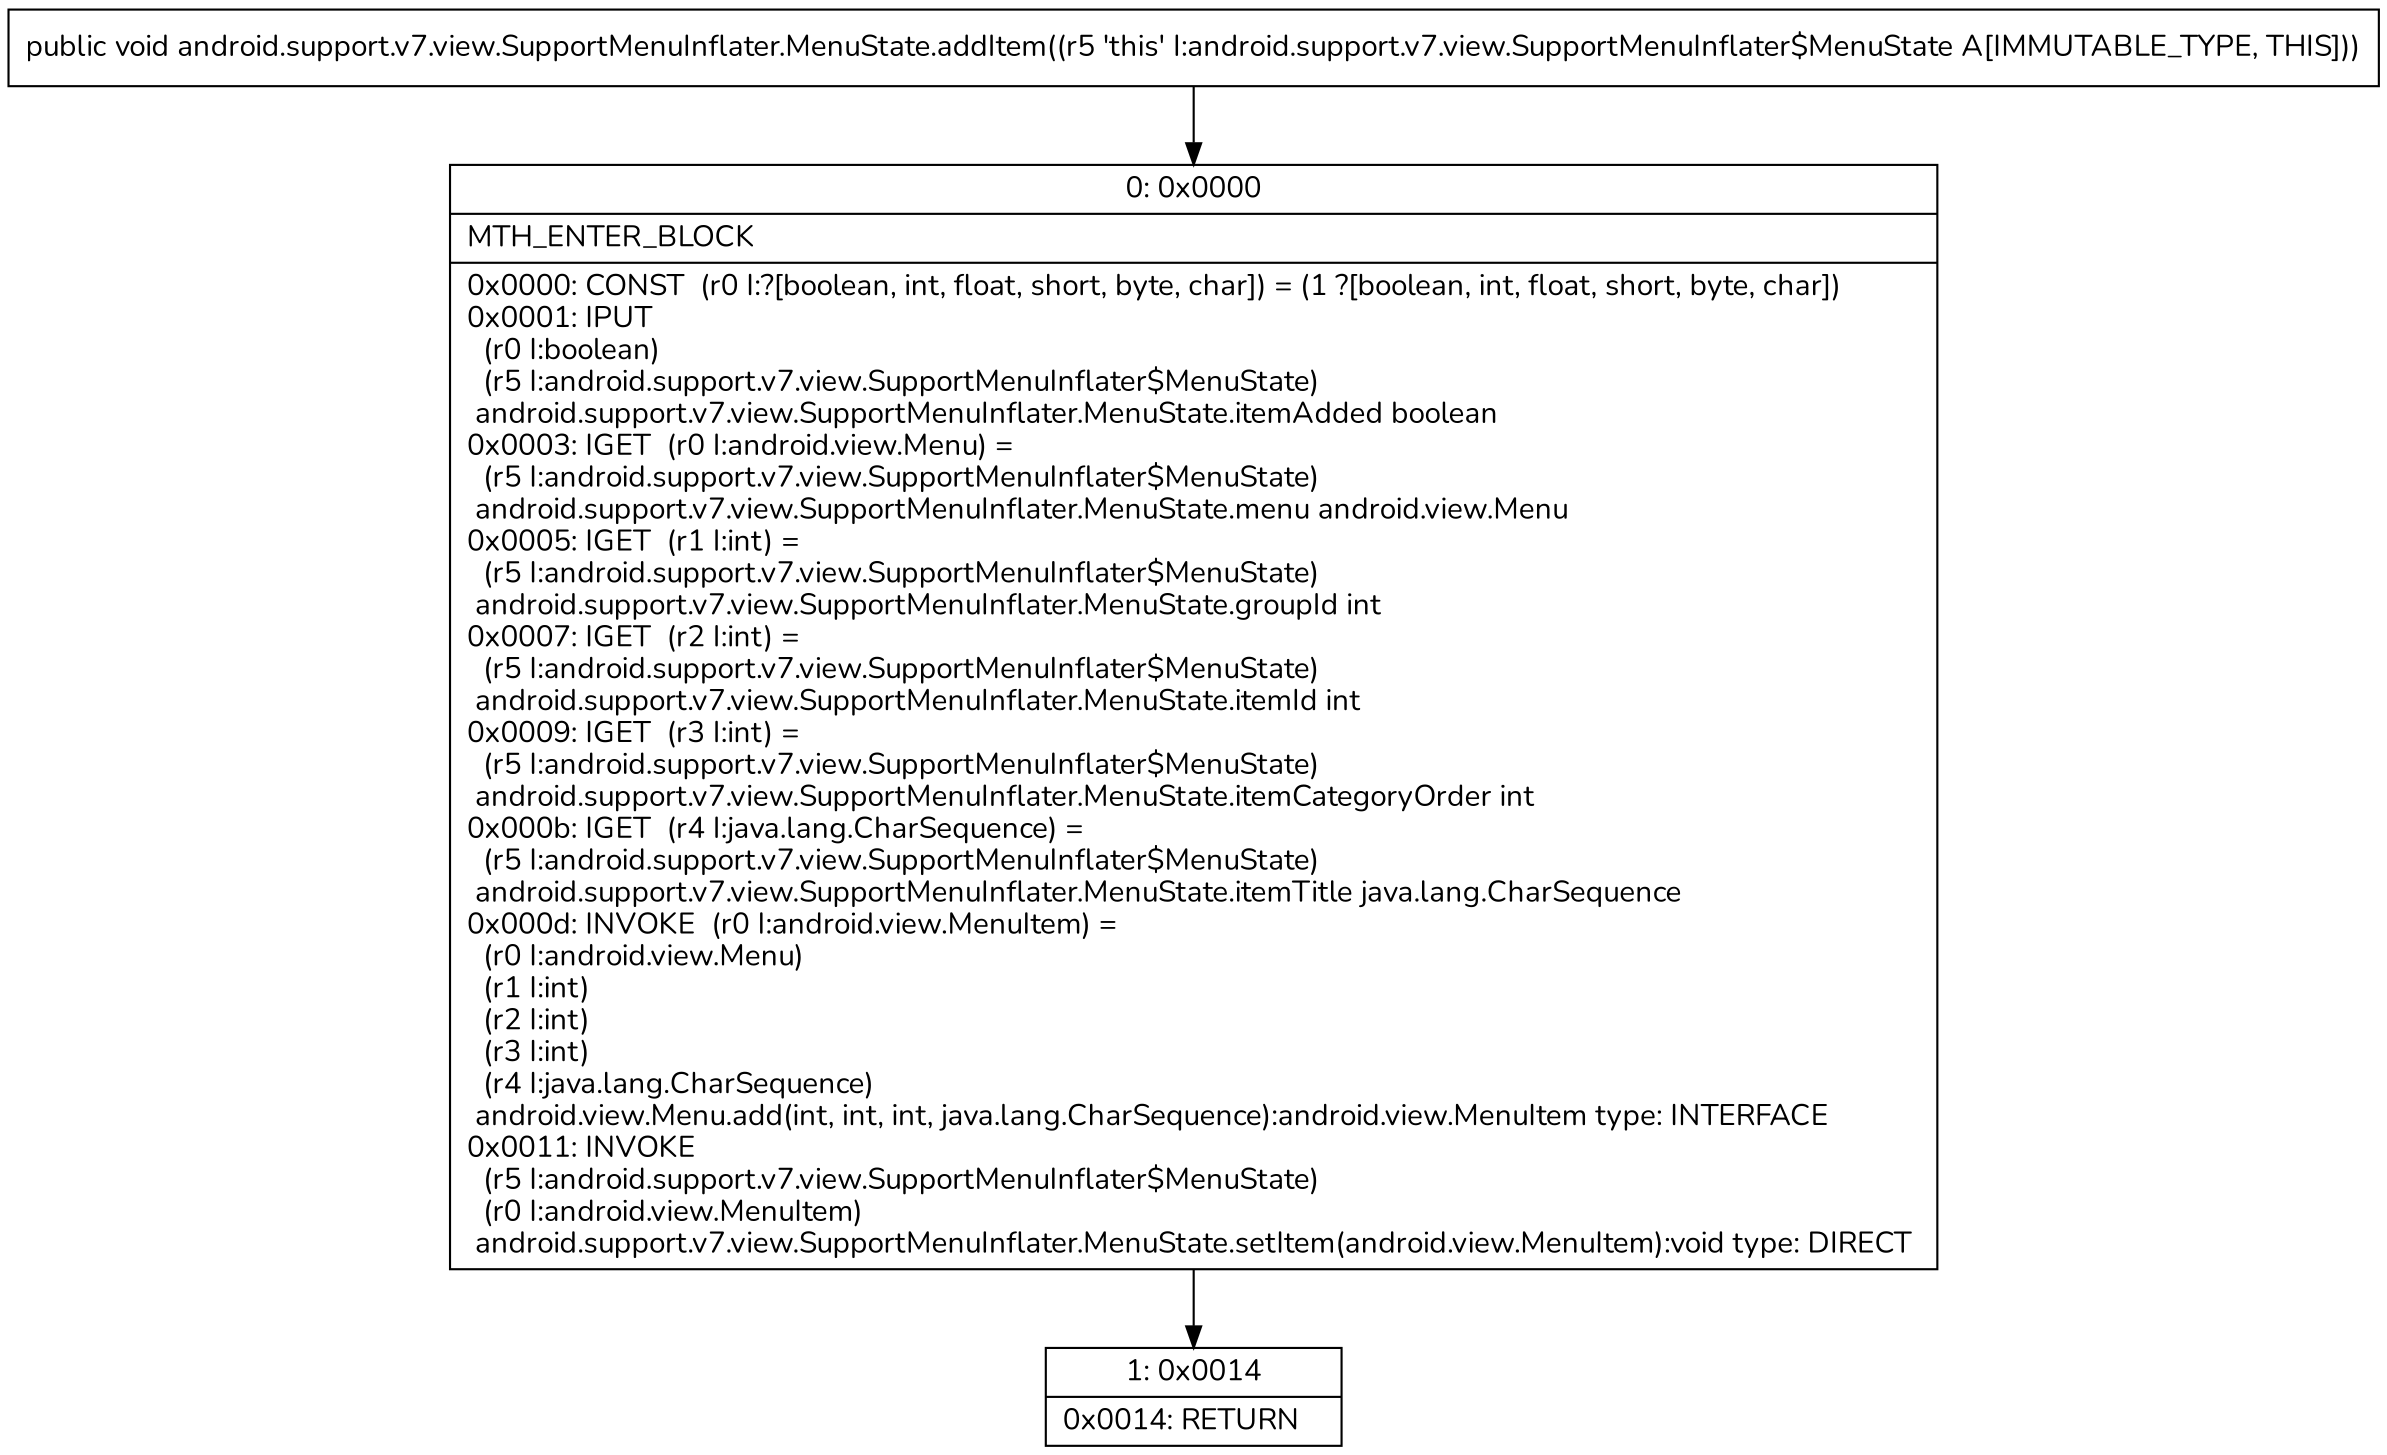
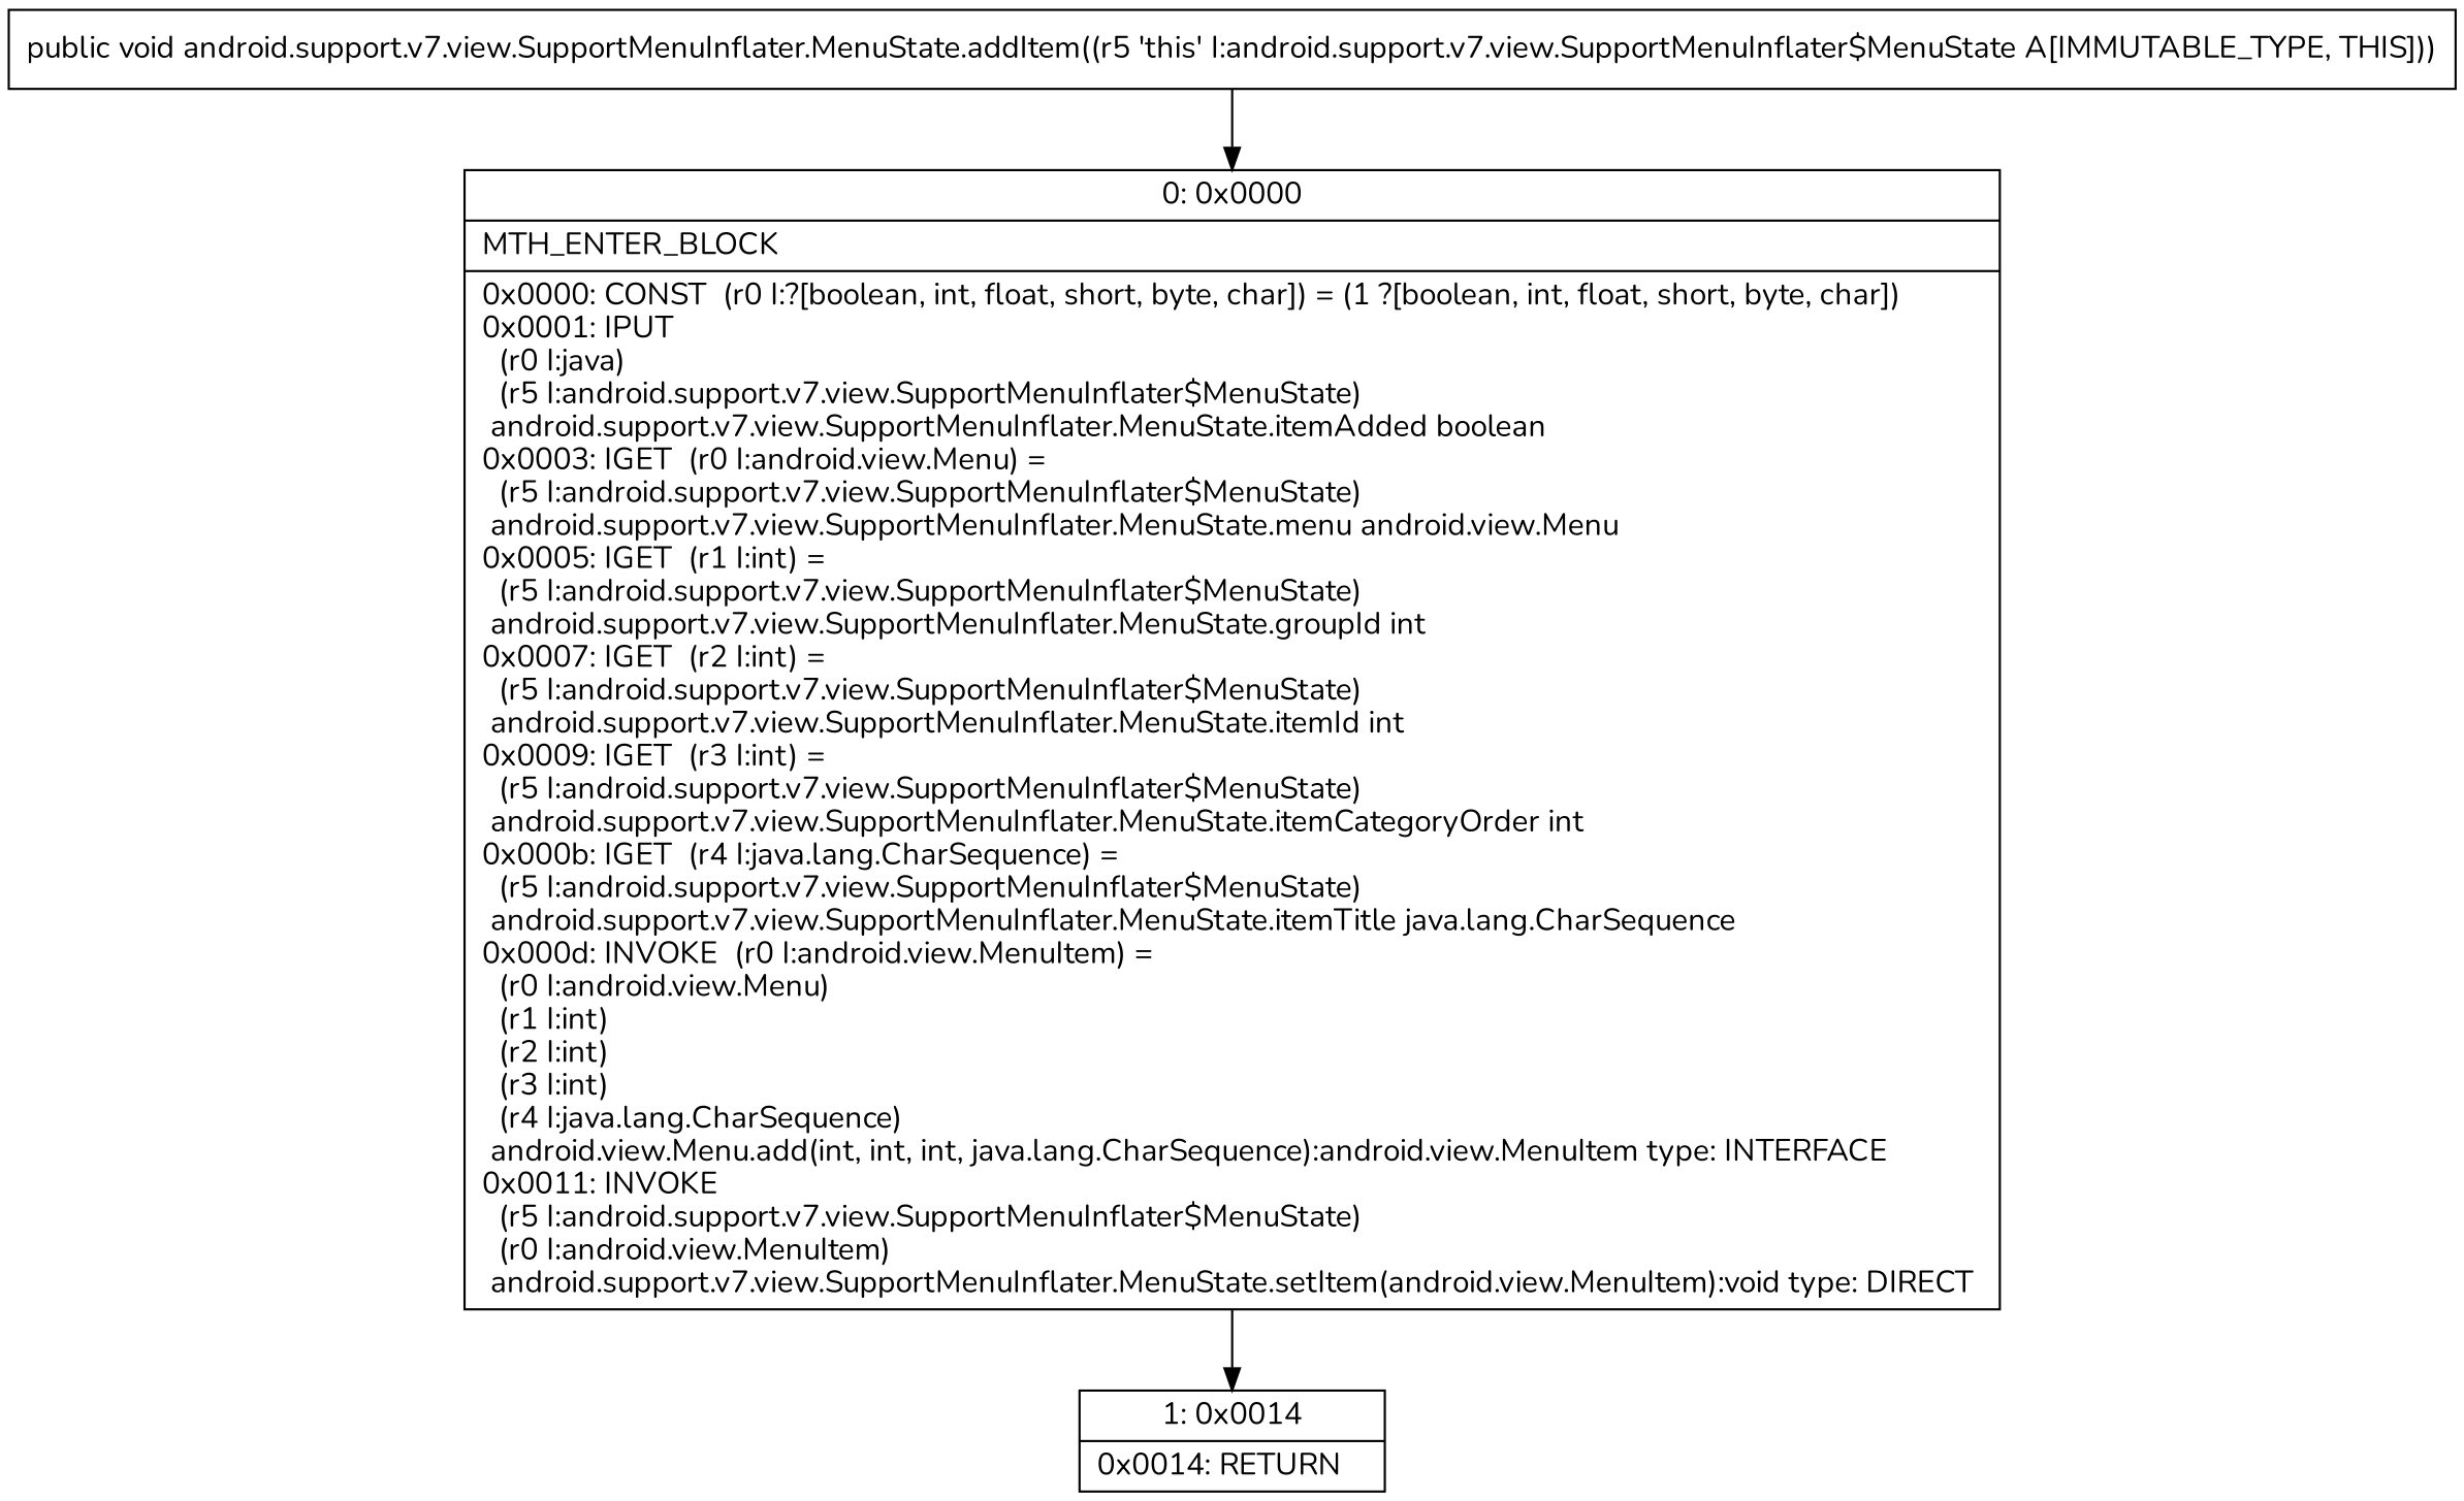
  digraph {
    fontname=Nunito
    node [shape=record fontname=Nunito]
    edge [fontname=Nunito]
-   n1 [label="{0\:\ 0x0000|MTH_ENTER_BLOCK\l|0x0000: CONST  (r0 I:?[boolean, int, float, short, byte, char]) = (1 ?[boolean, int, float, short, byte, char]) \l0x0001: IPUT  \l  (r0 I:boolean)\l  (r5 I:android.support.v7.view.SupportMenuInflater$MenuState)\l android.support.v7.view.SupportMenuInflater.MenuState.itemAdded boolean \l0x0003: IGET  (r0 I:android.view.Menu) = \l  (r5 I:android.support.v7.view.SupportMenuInflater$MenuState)\l android.support.v7.view.SupportMenuInflater.MenuState.menu android.view.Menu \l0x0005: IGET  (r1 I:int) = \l  (r5 I:android.support.v7.view.SupportMenuInflater$MenuState)\l android.support.v7.view.SupportMenuInflater.MenuState.groupId int \l0x0007: IGET  (r2 I:int) = \l  (r5 I:android.support.v7.view.SupportMenuInflater$MenuState)\l android.support.v7.view.SupportMenuInflater.MenuState.itemId int \l0x0009: IGET  (r3 I:int) = \l  (r5 I:android.support.v7.view.SupportMenuInflater$MenuState)\l android.support.v7.view.SupportMenuInflater.MenuState.itemCategoryOrder int \l0x000b: IGET  (r4 I:java.lang.CharSequence) = \l  (r5 I:android.support.v7.view.SupportMenuInflater$MenuState)\l android.support.v7.view.SupportMenuInflater.MenuState.itemTitle java.lang.CharSequence \l0x000d: INVOKE  (r0 I:android.view.MenuItem) = \l  (r0 I:android.view.Menu)\l  (r1 I:int)\l  (r2 I:int)\l  (r3 I:int)\l  (r4 I:java.lang.CharSequence)\l android.view.Menu.add(int, int, int, java.lang.CharSequence):android.view.MenuItem type: INTERFACE \l0x0011: INVOKE  \l  (r5 I:android.support.v7.view.SupportMenuInflater$MenuState)\l  (r0 I:android.view.MenuItem)\l android.support.v7.view.SupportMenuInflater.MenuState.setItem(android.view.MenuItem):void type: DIRECT \l}"]
+   n1 [label="{0\:\ 0x0000|MTH_ENTER_BLOCK\l|0x0000: CONST  (r0 I:?[boolean, int, float, short, byte, char]) = (1 ?[boolean, int, float, short, byte, char]) \l0x0001: IPUT  \l  (r0 I:java)\l  (r5 I:android.support.v7.view.SupportMenuInflater$MenuState)\l android.support.v7.view.SupportMenuInflater.MenuState.itemAdded boolean \l0x0003: IGET  (r0 I:android.view.Menu) = \l  (r5 I:android.support.v7.view.SupportMenuInflater$MenuState)\l android.support.v7.view.SupportMenuInflater.MenuState.menu android.view.Menu \l0x0005: IGET  (r1 I:int) = \l  (r5 I:android.support.v7.view.SupportMenuInflater$MenuState)\l android.support.v7.view.SupportMenuInflater.MenuState.groupId int \l0x0007: IGET  (r2 I:int) = \l  (r5 I:android.support.v7.view.SupportMenuInflater$MenuState)\l android.support.v7.view.SupportMenuInflater.MenuState.itemId int \l0x0009: IGET  (r3 I:int) = \l  (r5 I:android.support.v7.view.SupportMenuInflater$MenuState)\l android.support.v7.view.SupportMenuInflater.MenuState.itemCategoryOrder int \l0x000b: IGET  (r4 I:java.lang.CharSequence) = \l  (r5 I:android.support.v7.view.SupportMenuInflater$MenuState)\l android.support.v7.view.SupportMenuInflater.MenuState.itemTitle java.lang.CharSequence \l0x000d: INVOKE  (r0 I:android.view.MenuItem) = \l  (r0 I:android.view.Menu)\l  (r1 I:int)\l  (r2 I:int)\l  (r3 I:int)\l  (r4 I:java.lang.CharSequence)\l android.view.Menu.add(int, int, int, java.lang.CharSequence):android.view.MenuItem type: INTERFACE \l0x0011: INVOKE  \l  (r5 I:android.support.v7.view.SupportMenuInflater$MenuState)\l  (r0 I:android.view.MenuItem)\l android.support.v7.view.SupportMenuInflater.MenuState.setItem(android.view.MenuItem):void type: DIRECT \l}"]
    n2 [label="{1\:\ 0x0014|0x0014: RETURN   \l}"]
    n3 [label="{public void android.support.v7.view.SupportMenuInflater.MenuState.addItem((r5 'this' I:android.support.v7.view.SupportMenuInflater$MenuState A[IMMUTABLE_TYPE, THIS])) }"]
    n1 -> n2
    n3 -> n1
  }
